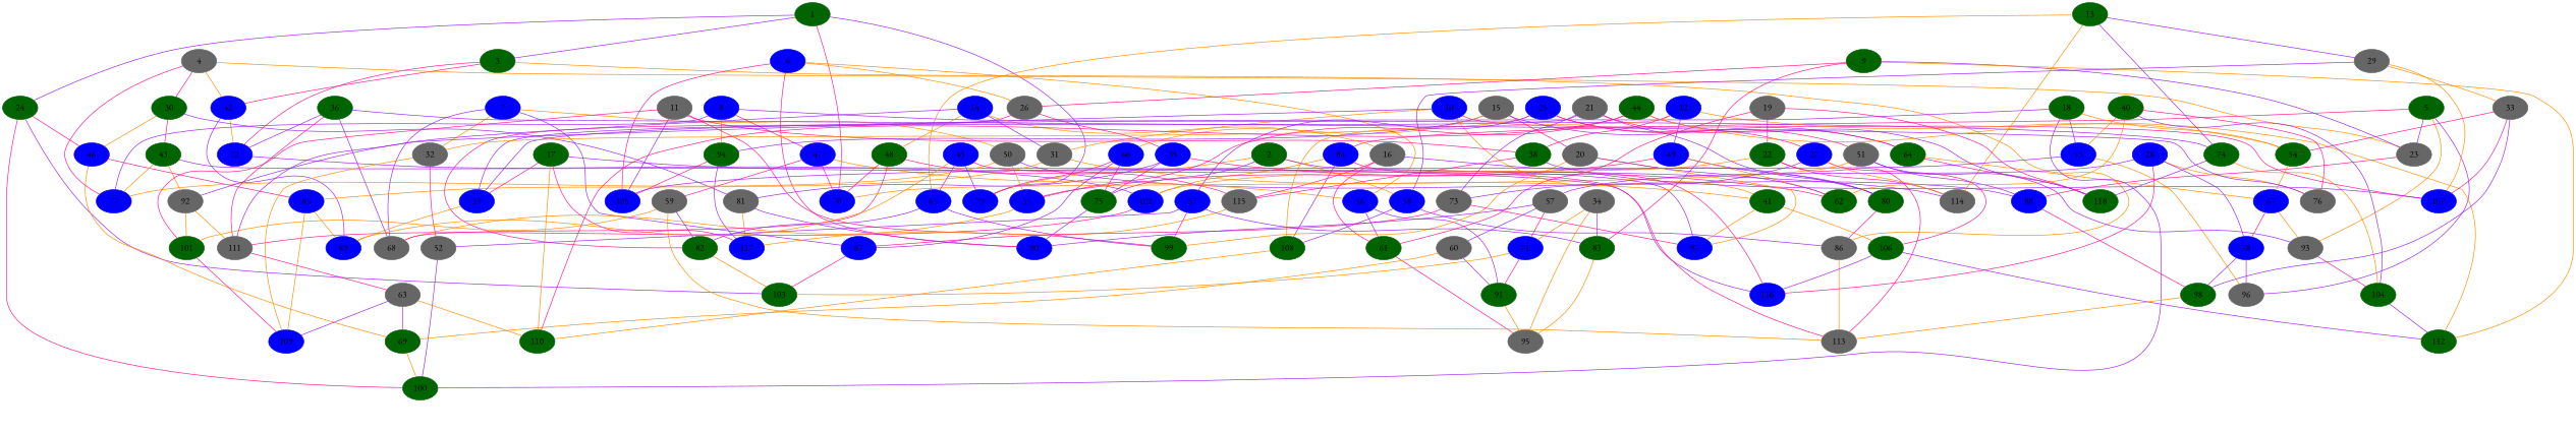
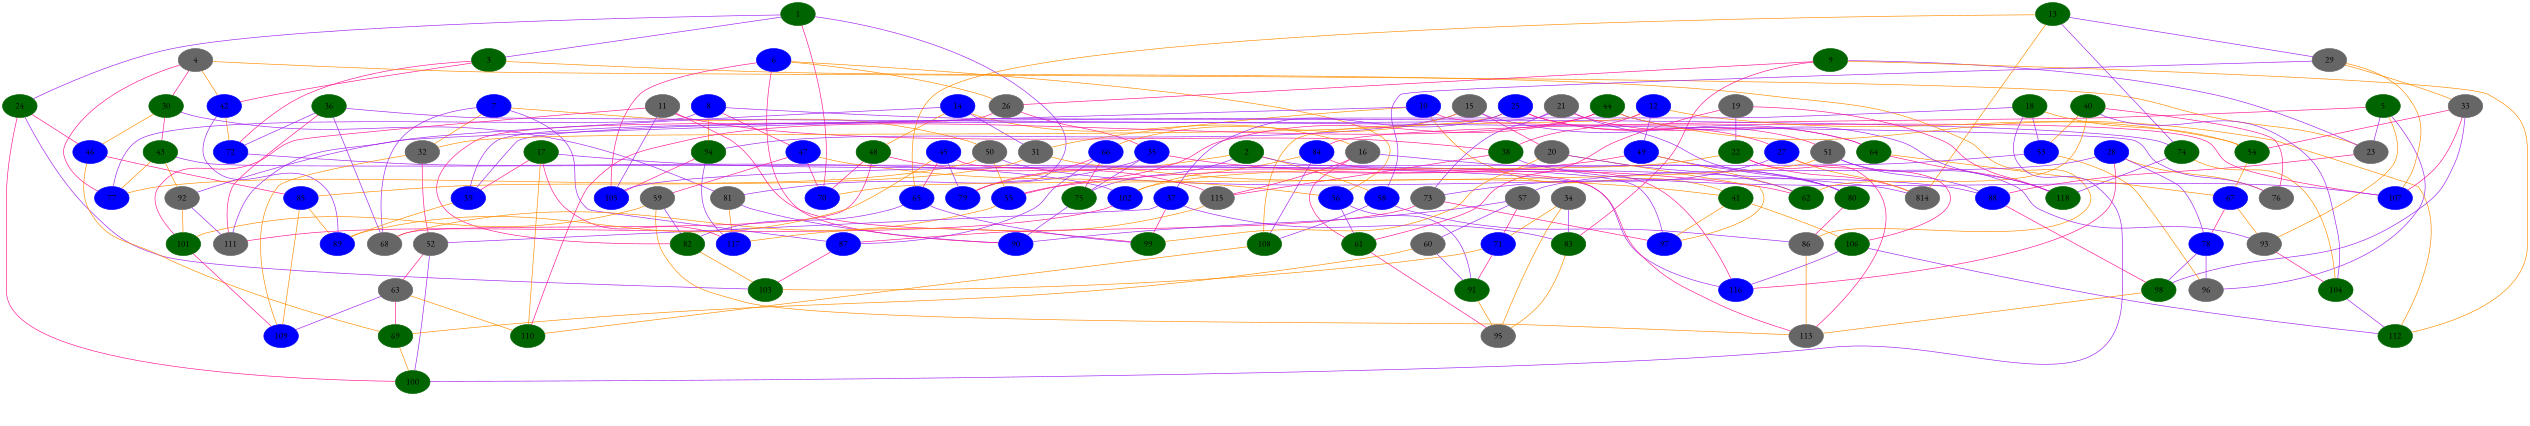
  graph {
    fontname="EB Garamond"
    node [color=blue fontname="EB Garamond" style=filled]
    edge [color=purple fontname="EB Garamond"]
    1 [color=darkgreen]
    3 [color=darkgreen]
    24 [color=darkgreen]
    70
    79
    42
    72
    86 [color=gray40]
    100 [color=darkgreen]
    46
    103 [color=darkgreen]
    2 [color=darkgreen]
    58
    75 [color=darkgreen]
    97
    108 [color=darkgreen]
    90
    89
    102
    113 [color=gray40]
    4 [color=gray40]
    23 [color=gray40]
    30 [color=darkgreen]
    77
    88
    43 [color=darkgreen]
    81 [color=gray40]
    5 [color=darkgreen]
    84
    93 [color=gray40]
    96 [color=gray40]
    116
    104 [color=darkgreen]
    26 [color=gray40]
    6
    56
    105
    35
    82 [color=darkgreen]
    61 [color=darkgreen]
    91 [color=darkgreen]
    32 [color=gray40]
    7
    50 [color=gray40]
    68 [color=gray40]
    87
    52 [color=gray40]
    109
    55
    8
    47
    74 [color=darkgreen]
    94 [color=darkgreen]
    59 [color=gray40]
    118 [color=darkgreen]
    117
    9 [color=darkgreen]
    83 [color=darkgreen]
    112 [color=darkgreen]
    95 [color=gray40]
    31 [color=gray40]
    10
    41 [color=darkgreen]
    92 [color=gray40]
    107
    85
    106 [color=darkgreen]
    101 [color=darkgreen]
    111 [color=gray40]
    11 [color=gray40]
    38 [color=darkgreen]
    99 [color=darkgreen]
    115 [color=gray40]
    12
    49
    80 [color=darkgreen]
    62 [color=darkgreen]
    110 [color=darkgreen]
    13 [color=darkgreen]
    29 [color=gray40]
    65
-   114 [color=gray40]
+   114 [color=gray40 label=814]
    33 [color=gray40]
    14
    16 [color=gray40]
    48 [color=darkgreen]
    15 [color=gray40]
    20 [color=gray40]
    64 [color=darkgreen]
    66
    67
    17 [color=darkgreen]
    39
    18 [color=darkgreen]
    53
    54 [color=darkgreen]
    19 [color=gray40]
    22 [color=darkgreen]
    60 [color=gray40]
    69 [color=darkgreen]
    21 [color=gray40]
    73 [color=gray40]
    98 [color=darkgreen]
    25
    27
    37
    51 [color=gray40]
    57 [color=gray40]
    28
    76 [color=gray40]
    78
    71
    63 [color=gray40]
    34 [color=gray40]
    36 [color=darkgreen]
    40 [color=darkgreen]
    44 [color=darkgreen]
    45
    1 -- 3
    1 -- 24
    1 -- 70 [color=deeppink]
    1 -- 79
    3 -- 42 [color=deeppink]
    3 -- 72 [color=deeppink]
    3 -- 86 [color=darkorange]
    24 -- 100 [color=deeppink]
    24 -- 46 [color=deeppink]
    24 -- 103
    42 -- 72 [color=darkorange]
    42 -- 89
    72 -- 102
    86 -- 113 [color=darkorange]
    46 -- 85 [color=deeppink]
    46 -- 69 [color=darkorange]
    2 -- 79 [color=darkorange]
    2 -- 58 [color=darkorange]
    2 -- 75
    2 -- 97
    58 -- 86
    58 -- 108
    75 -- 90
    108 -- 110 [color=darkorange]
    102 -- 111 [color=deeppink]
    4 -- 42 [color=darkorange]
    4 -- 23 [color=darkorange]
    4 -- 30 [color=deeppink]
    4 -- 77 [color=deeppink]
    23 -- 88 [color=deeppink]
    30 -- 46 [color=darkorange]
    30 -- 43 [color=deeppink]
    30 -- 81
    88 -- 98 [color=deeppink]
    43 -- 77 [color=darkorange]
    43 -- 116
    43 -- 92 [color=darkorange]
    81 -- 90
    81 -- 117 [color=darkorange]
    5 -- 23
    5 -- 84 [color=deeppink]
    5 -- 93 [color=darkorange]
    5 -- 96
    84 -- 108
    84 -- 102 [color=darkorange]
    84 -- 116 [color=deeppink]
    93 -- 104 [color=deeppink]
    104 -- 112
    26 -- 35 [color=deeppink]
    26 -- 82 [color=deeppink]
    6 -- 90 [color=deeppink]
    6 -- 26 [color=darkorange]
    6 -- 56 [color=darkorange]
    6 -- 105 [color=deeppink]
    56 -- 61
    56 -- 91
    35 -- 75
    35 -- 81
    35 -- 62 [color=deeppink]
    82 -- 103 [color=darkorange]
    61 -- 95 [color=deeppink]
    91 -- 95 [color=darkorange]
    32 -- 52 [color=deeppink]
    32 -- 109 [color=darkorange]
    7 -- 32 [color=darkorange]
    7 -- 50 [color=darkorange]
    7 -- 68
    7 -- 87
    50 -- 77 [color=darkorange]
    50 -- 88
    50 -- 55 [color=darkorange]
    87 -- 103 [color=deeppink]
    52 -- 100
-   111 -- 63 [color=deeppink]
+   52 -- 63 [color=deeppink]
    55 -- 68 [color=darkorange]
    8 -- 77
    8 -- 47 [color=deeppink]
    8 -- 74
    8 -- 94 [color=darkorange]
    47 -- 70 [color=deeppink]
    47 -- 56 [color=darkorange]
    47 -- 59 [color=deeppink]
    74 -- 104 [color=darkorange]
    74 -- 118
    94 -- 105 [color=deeppink]
    94 -- 117
    59 -- 113 [color=darkorange]
    59 -- 82
    59 -- 101 [color=darkorange]
    9 -- 23
    9 -- 26 [color=deeppink]
    9 -- 83 [color=deeppink]
    9 -- 112 [color=darkorange]
    83 -- 95 [color=darkorange]
    31 -- 41 [color=darkorange]
    31 -- 85 [color=darkorange]
    10 -- 31 [color=darkorange]
    10 -- 41 [color=darkorange]
    10 -- 92
    10 -- 107 [color=deeppink]
    41 -- 97 [color=darkorange]
    41 -- 106 [color=darkorange]
    92 -- 101 [color=darkorange]
-   92 -- 111 [color=darkorange]
+   92 -- 111
    85 -- 89 [color=darkorange]
    85 -- 109 [color=darkorange]
    106 -- 116
    106 -- 112
    101 -- 109 [color=deeppink]
    11 -- 105
    11 -- 101 [color=deeppink]
    11 -- 38 [color=deeppink]
    11 -- 99 [color=deeppink]
    38 -- 107
    38 -- 115 [color=deeppink]
    115 -- 117 [color=darkorange]
    12 -- 108 [color=darkorange]
    12 -- 112 [color=darkorange]
    12 -- 38 [color=deeppink]
    12 -- 49
    49 -- 55 [color=deeppink]
    49 -- 80
    49 -- 62 [color=darkorange]
    80 -- 86 [color=deeppink]
    13 -- 74
    13 -- 29
    13 -- 65 [color=darkorange]
    13 -- 114 [color=darkorange]
    29 -- 58
    29 -- 107 [color=darkorange]
    29 -- 33 [color=darkorange]
    65 -- 82
    65 -- 99
    33 -- 107 [color=deeppink]
    33 -- 54 [color=deeppink]
    33 -- 98
    14 -- 31
    14 -- 111
    14 -- 16 [color=darkorange]
    14 -- 48 [color=darkorange]
    16 -- 61 [color=deeppink]
    16 -- 115 [color=deeppink]
    16 -- 80
    48 -- 70 [color=deeppink]
    48 -- 68 [color=deeppink]
    48 -- 115 [color=deeppink]
    15 -- 94
    15 -- 20 [color=deeppink]
    15 -- 64
    15 -- 66 [color=darkorange]
    20 -- 97 [color=darkorange]
    20 -- 99 [color=darkorange]
    20 -- 62
    64 -- 118 [color=deeppink]
    64 -- 67 [color=darkorange]
    66 -- 79 [color=deeppink]
    66 -- 75 [color=deeppink]
    66 -- 87
    67 -- 93 [color=darkorange]
    67 -- 78 [color=deeppink]
    17 -- 117 [color=deeppink]
    17 -- 110 [color=darkorange]
    17 -- 114
    17 -- 39 [color=deeppink]
    39 -- 89 [color=darkorange]
    18 -- 100
    18 -- 39
    18 -- 53
    18 -- 54 [color=darkorange]
    53 -- 96 [color=darkorange]
    53 -- 105
    54 -- 67 [color=darkorange]
    19 -- 61 [color=deeppink]
    19 -- 118 [color=deeppink]
    19 -- 22
    22 -- 102 [color=darkorange]
    22 -- 113 [color=deeppink]
    22 -- 114 [color=deeppink]
    60 -- 91
    60 -- 69 [color=darkorange]
    69 -- 100 [color=darkorange]
    21 -- 80
    21 -- 64 [color=deeppink]
    21 -- 39
    21 -- 73
    73 -- 97 [color=deeppink]
    73 -- 87 [color=deeppink]
    98 -- 113 [color=darkorange]
    25 -- 32 [color=darkorange]
    25 -- 27 [color=deeppink]
    25 -- 37
    25 -- 51 [color=deeppink]
    27 -- 106 [color=deeppink]
    27 -- 114 [color=darkorange]
    27 -- 73
    37 -- 52
    37 -- 83
    37 -- 99 [color=deeppink]
    51 -- 70 [color=darkorange]
    51 -- 88
    51 -- 93
    57 -- 90
    57 -- 60
    57 -- 71 [color=deeppink]
    28 -- 116 [color=deeppink]
    28 -- 57
    28 -- 76 [color=darkorange]
    28 -- 78
    78 -- 96
    78 -- 98
    71 -- 103 [color=darkorange]
    71 -- 91 [color=deeppink]
    63 -- 109
    63 -- 110 [color=darkorange]
    63 -- 69 [color=deeppink]
    34 -- 83
    34 -- 95 [color=darkorange]
    34 -- 71 [color=darkorange]
    36 -- 72
    36 -- 68
    36 -- 111 [color=deeppink]
    36 -- 76
    40 -- 104
    40 -- 62 [color=darkorange]
    40 -- 53 [color=darkorange]
    40 -- 76 [color=deeppink]
    44 -- 55 [color=deeppink]
    44 -- 118
    44 -- 110 [color=deeppink]
    44 -- 54 [color=darkorange]
    45 -- 79
    45 -- 89 [color=darkorange]
    45 -- 113 [color=deeppink]
    45 -- 65 [color=deeppink]
  }
